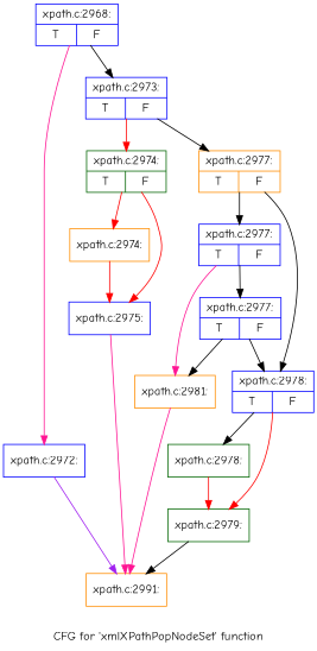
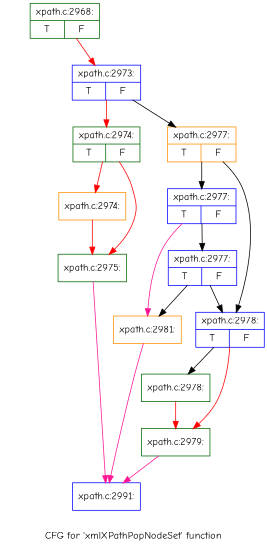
  digraph {
    fontname="Comic Neue"
    label="CFG for 'xmlXPathPopNodeSet' function"
    node [color=blue fontname="Comic Neue" shape=record]
    edge [color=black fontname="Comic Neue"]
-   n1 [label="{xpath.c:2968:|{<s0>T|<s1>F}}"]
-   n2 [label="{xpath.c:2972:}"]
+   n1 [color=darkgreen label="{xpath.c:2968:|{<s0>T|<s1>F}}"]
    n3 [label="{xpath.c:2973:|{<s0>T|<s1>F}}"]
-   n4 [color=darkorange label="{xpath.c:2991:}"]
+   n4 [label="{xpath.c:2991:}"]
    n5 [color=darkgreen label="{xpath.c:2974:|{<s0>T|<s1>F}}"]
    n6 [color=darkorange label="{xpath.c:2977:|{<s0>T|<s1>F}}"]
    n7 [color=darkorange label="{xpath.c:2974:}"]
-   n8 [label="{xpath.c:2975:}"]
+   n8 [color=darkgreen label="{xpath.c:2975:}"]
    n9 [label="{xpath.c:2977:|{<s0>T|<s1>F}}"]
    n10 [label="{xpath.c:2978:|{<s0>T|<s1>F}}"]
    n11 [color=darkorange label="{xpath.c:2981:}"]
    n12 [label="{xpath.c:2977:|{<s0>T|<s1>F}}"]
    n13 [color=darkgreen label="{xpath.c:2978:}"]
    n14 [color=darkgreen label="{xpath.c:2979:}"]
-   n1 -> n2 [color=deeppink]
-   n1 -> n3
-   n2 -> n4 [color=purple]
+   n1 -> n3 [color=red]
    n3 -> n5 [color=red]
    n3 -> n6
    n5 -> n7 [color=red]
    n5 -> n8 [color=red]
    n6 -> n9
    n6 -> n10
    n7 -> n8 [color=red]
    n8 -> n4 [color=deeppink]
    n9 -> n11 [color=deeppink]
    n9 -> n12
    n10 -> n13
    n10 -> n14 [color=red]
    n11 -> n4 [color=deeppink]
    n12 -> n10
    n12 -> n11
    n13 -> n14 [color=red]
-   n14 -> n4
+   n14 -> n4 [color=deeppink]
  }
